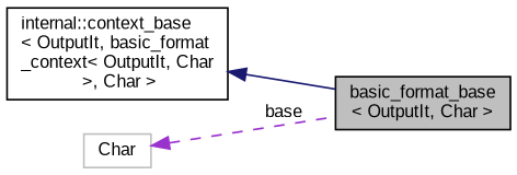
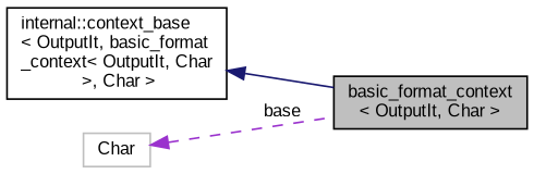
  digraph {
    rankdir=LR
    fontname="Liberation Sans"
    node [color=black fillcolor=white fontname="Liberation Sans" fontsize=10 shape=record style=filled]
    edge [dir=back fontname="Liberation Sans" fontsize=10 labelfontname=Helvetica labelfontsize=10]
-   n1 [fillcolor=grey75 fontcolor=black height=0.2 label="basic_format_base\l\< OutputIt, Char \>" width=0.4]
+   n1 [fillcolor=grey75 fontcolor=black height=0.2 label="basic_format_context\l\< OutputIt, Char \>" width=0.4]
    n2 [height=0.2 label="internal::context_base\l\< OutputIt, basic_format\l_context\< OutputIt, Char\l \>, Char \>" width=0.4]
    n3 [color=grey75 height=0.2 label=Char width=0.4]
    n2 -> n1 [color=midnightblue style=solid]
    n3 -> n1 [color=darkorchid3 label=" base" style=dashed]
  }
